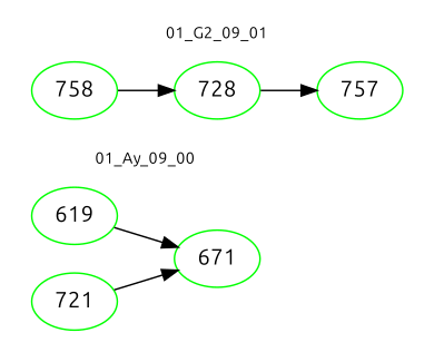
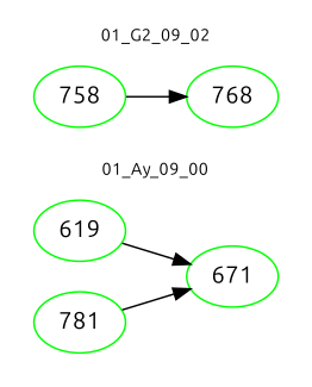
  digraph {
    fontname=Ubuntu
    rankdir=LR
    node [color=green fontname=Ubuntu]
    edge [color=black fontname=Ubuntu]
    n1 [label=619]
    n2 [label=671]
-   n3 [label=721]
+   n3 [label=781]
    n4 [label=758]
-   n5 [label=728]
-   n6 [label=757]
+   n5 [label=768]
    subgraph cluster_1 {
      color=white
      fontsize=10
      label="01_Ay_09_00"
      n1
      n2
      n3
    }
    subgraph cluster_2 {
      color=white
      fontsize=10
-     label="01_G2_09_01"
+     label="01_G2_09_02"
      n4
      n5
-     n6
    }
    n1 -> n2
    n3 -> n2
    n4 -> n5
-   n5 -> n6
  }
